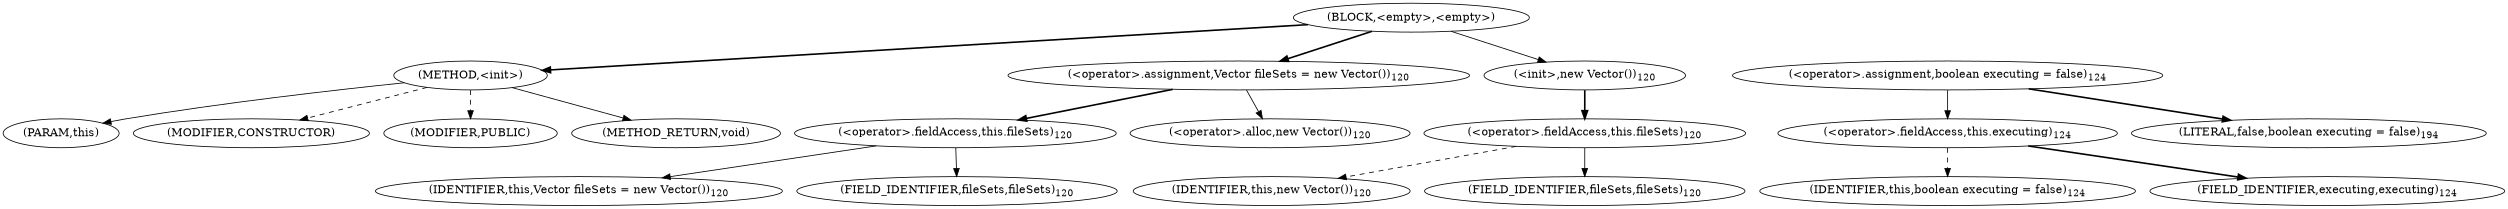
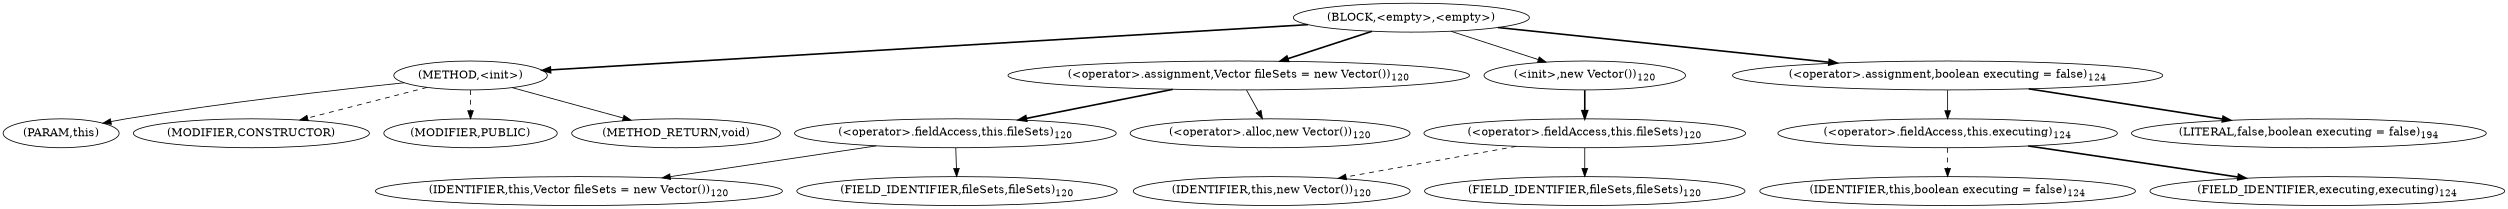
  digraph {
    edge [style=solid]
    n1 [label=<(METHOD,&lt;init&gt;)>]
    n2 [label=<(PARAM,this)>]
    n3 [label=<(MODIFIER,CONSTRUCTOR)>]
    n4 [label=<(MODIFIER,PUBLIC)>]
    n5 [label=<(METHOD_RETURN,void)>]
    n6 [label=<(BLOCK,&lt;empty&gt;,&lt;empty&gt;)>]
    n7 [label=<(&lt;operator&gt;.assignment,Vector fileSets = new Vector())<SUB>120</SUB>>]
    n8 [label=<(&lt;init&gt;,new Vector())<SUB>120</SUB>>]
    n9 [label=<(&lt;operator&gt;.assignment,boolean executing = false)<SUB>124</SUB>>]
    n10 [label=<(&lt;operator&gt;.fieldAccess,this.fileSets)<SUB>120</SUB>>]
    n11 [label=<(&lt;operator&gt;.alloc,new Vector())<SUB>120</SUB>>]
    n12 [label=<(&lt;operator&gt;.fieldAccess,this.fileSets)<SUB>120</SUB>>]
    n13 [label=<(&lt;operator&gt;.fieldAccess,this.executing)<SUB>124</SUB>>]
    n14 [label=<(LITERAL,false,boolean executing = false)<SUB>194</SUB>>]
    n15 [label=<(IDENTIFIER,this,Vector fileSets = new Vector())<SUB>120</SUB>>]
    n16 [label=<(FIELD_IDENTIFIER,fileSets,fileSets)<SUB>120</SUB>>]
    n17 [label=<(IDENTIFIER,this,new Vector())<SUB>120</SUB>>]
    n18 [label=<(FIELD_IDENTIFIER,fileSets,fileSets)<SUB>120</SUB>>]
    n19 [label=<(IDENTIFIER,this,boolean executing = false)<SUB>124</SUB>>]
    n20 [label=<(FIELD_IDENTIFIER,executing,executing)<SUB>124</SUB>>]
    n1 -> n2
    n1 -> n3 [style=dashed]
    n1 -> n4 [style=dashed]
    n1 -> n5
    n6 -> n1 [style=bold]
    n6 -> n7 [style=bold]
    n6 -> n8
+   n6 -> n9 [style=bold]
    n7 -> n10 [style=bold]
    n7 -> n11
    n8 -> n12 [style=bold]
    n9 -> n13
    n9 -> n14 [style=bold]
    n10 -> n15
    n10 -> n16
    n12 -> n17 [style=dashed]
    n12 -> n18
    n13 -> n19 [style=dashed]
    n13 -> n20 [style=bold]
  }
